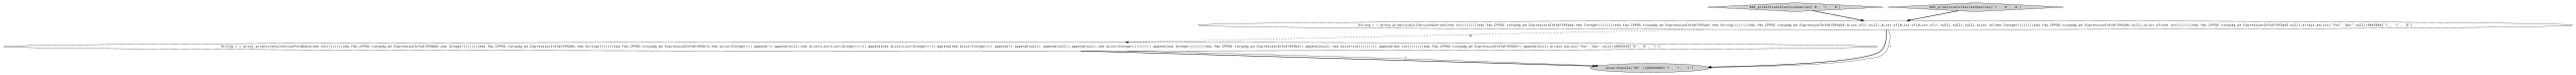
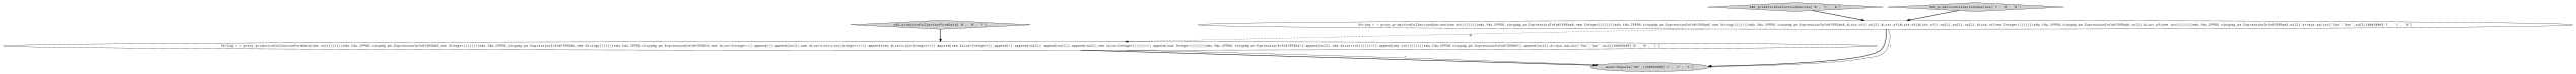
  digraph {
    fontname="Roboto Mono"
    node [fillcolor=lightgray shape=ellipse style=filled fontname="Roboto Mono"]
    edge [style=bold fontname="Roboto Mono"]
    n1 [label="assertEquals(\"OK\",r)@@@34@@@['1', '1', '1']"]
    n2 [label="b02_primitiveCollectionQueries['0', '1', '0']" shape=diamond]
    n3 [fillcolor=white label="String r = proxy.primitiveCollectionQueries(new int((((((((edu.fdu.CPPDG.tinypdg.pe.ExpressionInfo@1595aa6,new Integer((((((((edu.fdu.CPPDG.tinypdg.pe.ExpressionInfo@1595aaf,new String((((((((edu.fdu.CPPDG.tinypdg.pe.ExpressionInfo@1595ab8,AList.of(1,null),AList.of(AList.of(AList.of(1,null),null),null),AList.of(new Integer((((((((edu.fdu.CPPDG.tinypdg.pe.ExpressionInfo@1595ad6,null),AList.of(new int((((((((edu.fdu.CPPDG.tinypdg.pe.ExpressionInfo@1595ae3,null),Arrays.asList(\"foo\",\"bar\",null))@@@3@@@['1', '1', '0']"]
    n4 [fillcolor=white label="String r = proxy.primitiveCollectionFormData(new int((((((((edu.fdu.CPPDG.tinypdg.pe.ExpressionInfo@1595b03,new Integer((((((((edu.fdu.CPPDG.tinypdg.pe.ExpressionInfo@1595b0c,new String((((((((edu.fdu.CPPDG.tinypdg.pe.ExpressionInfo@1595b15,new AList<Integer>().append(1).append(null),new AList<List<List<Integer>>>().append(new AList<List<Integer>>().append(new AList<Integer>().append(1).append(null)).append(null)).append(null),new AList<Integer((((((>().append(new Integer((((((((edu.fdu.CPPDG.tinypdg.pe.ExpressionInfo@1595b41).append(null),new AList<int((((((>().append(new int((((((((edu.fdu.CPPDG.tinypdg.pe.ExpressionInfo@1595b51).append(null),Arrays.asList(\"foo\",\"bar\",null))@@@3@@@['0', '0', '1']"]
+   n5 [label="c02_primitiveCollectionFormData['0', '0', '1']" shape=diamond]
    n6 [label="b02_primitiveCollectionQueries['1', '0', '0']" shape=diamond]
    n2 -> n3
    n3 -> n1
    n3 -> n1 [label=r style=solid]
    n3 -> n4 [label=0 style=dashed]
    n4 -> n1
    n4 -> n1 [label=r style=solid]
+   n5 -> n4
    n6 -> n3
  }
